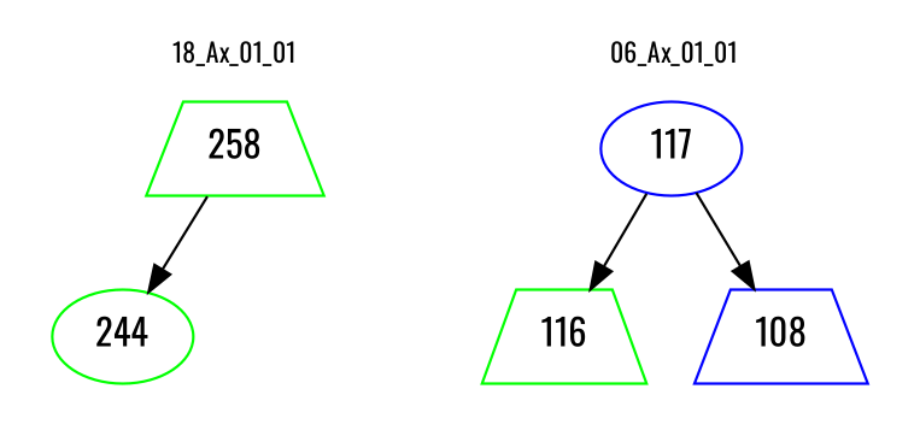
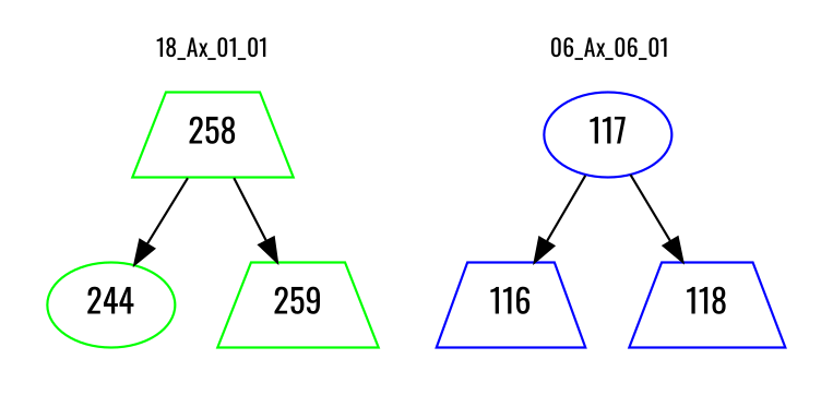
  digraph {
    fontname=Oswald
    node [color=green fontname=Oswald shape=trapezium]
    edge [color=black fontname=Oswald]
    n1 [label=258]
    n2 [label=244 shape=ellipse]
+   n3 [label=259]
    n4 [color=blue label=117 shape=ellipse]
-   n5 [label=116]
-   n6 [color=blue label=108]
+   n5 [color=blue label=116]
+   n6 [color=blue label=118]
    subgraph cluster_1 {
      color=white
      fontsize=10
      label="18_Ax_01_01"
      n1
      n2
+     n3
    }
    subgraph cluster_2 {
      color=white
      fontsize=10
-     label="06_Ax_01_01"
+     label="06_Ax_06_01"
      n4
      n5
      n6
    }
    n1 -> n2
+   n1 -> n3
    n4 -> n5
    n4 -> n6
  }
